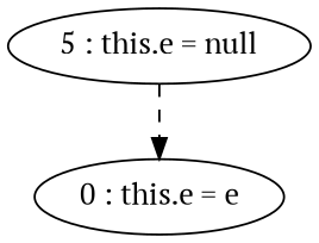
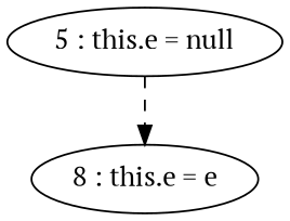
  digraph {
    fontname="PT Serif"
    node [fontname="PT Serif"]
    "5 : this.e = null"
-   "8 : this.e = e" [label="0 : this.e = e"]
+   "8 : this.e = e"
    "5 : this.e = null" -> "8 : this.e = e" [style=dashed fontname="PT Serif"]
  }
